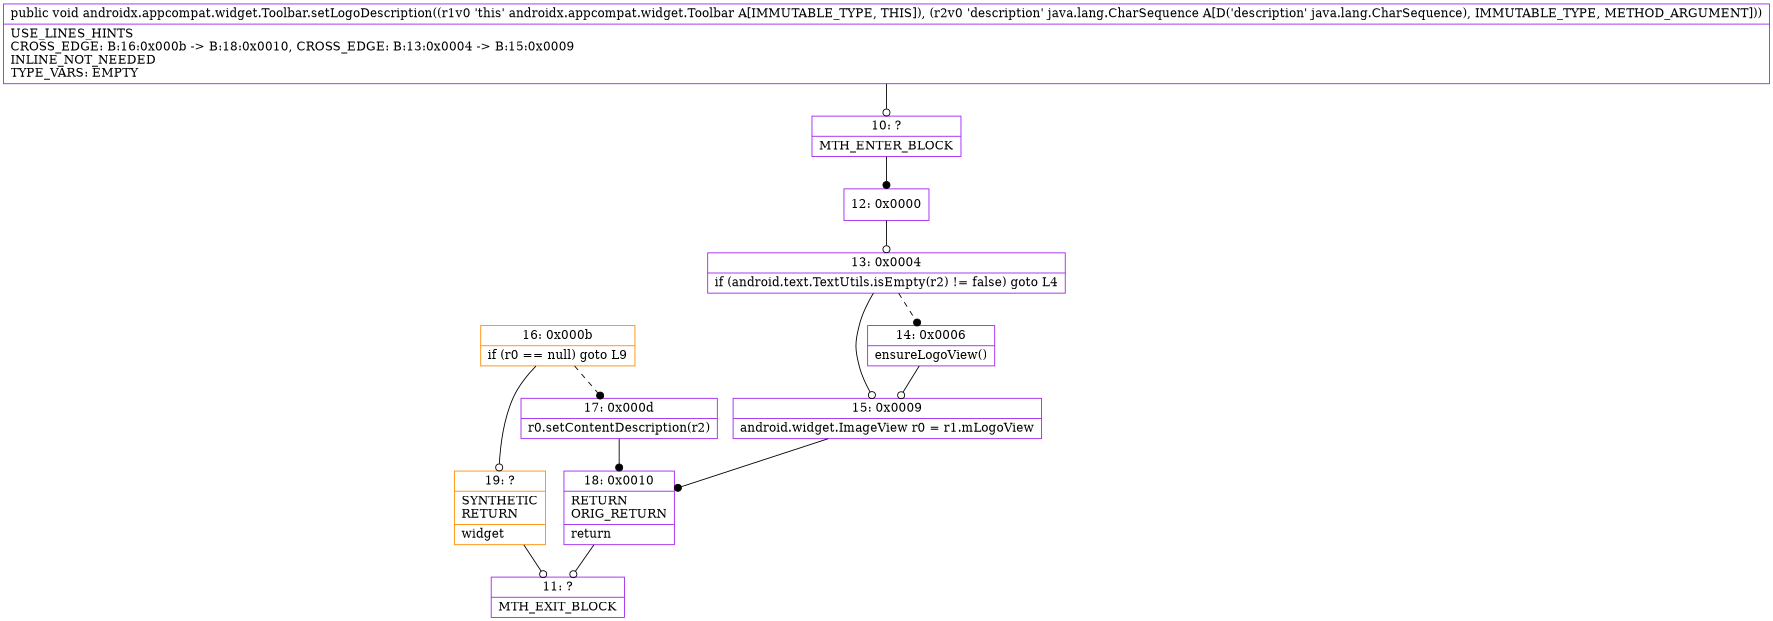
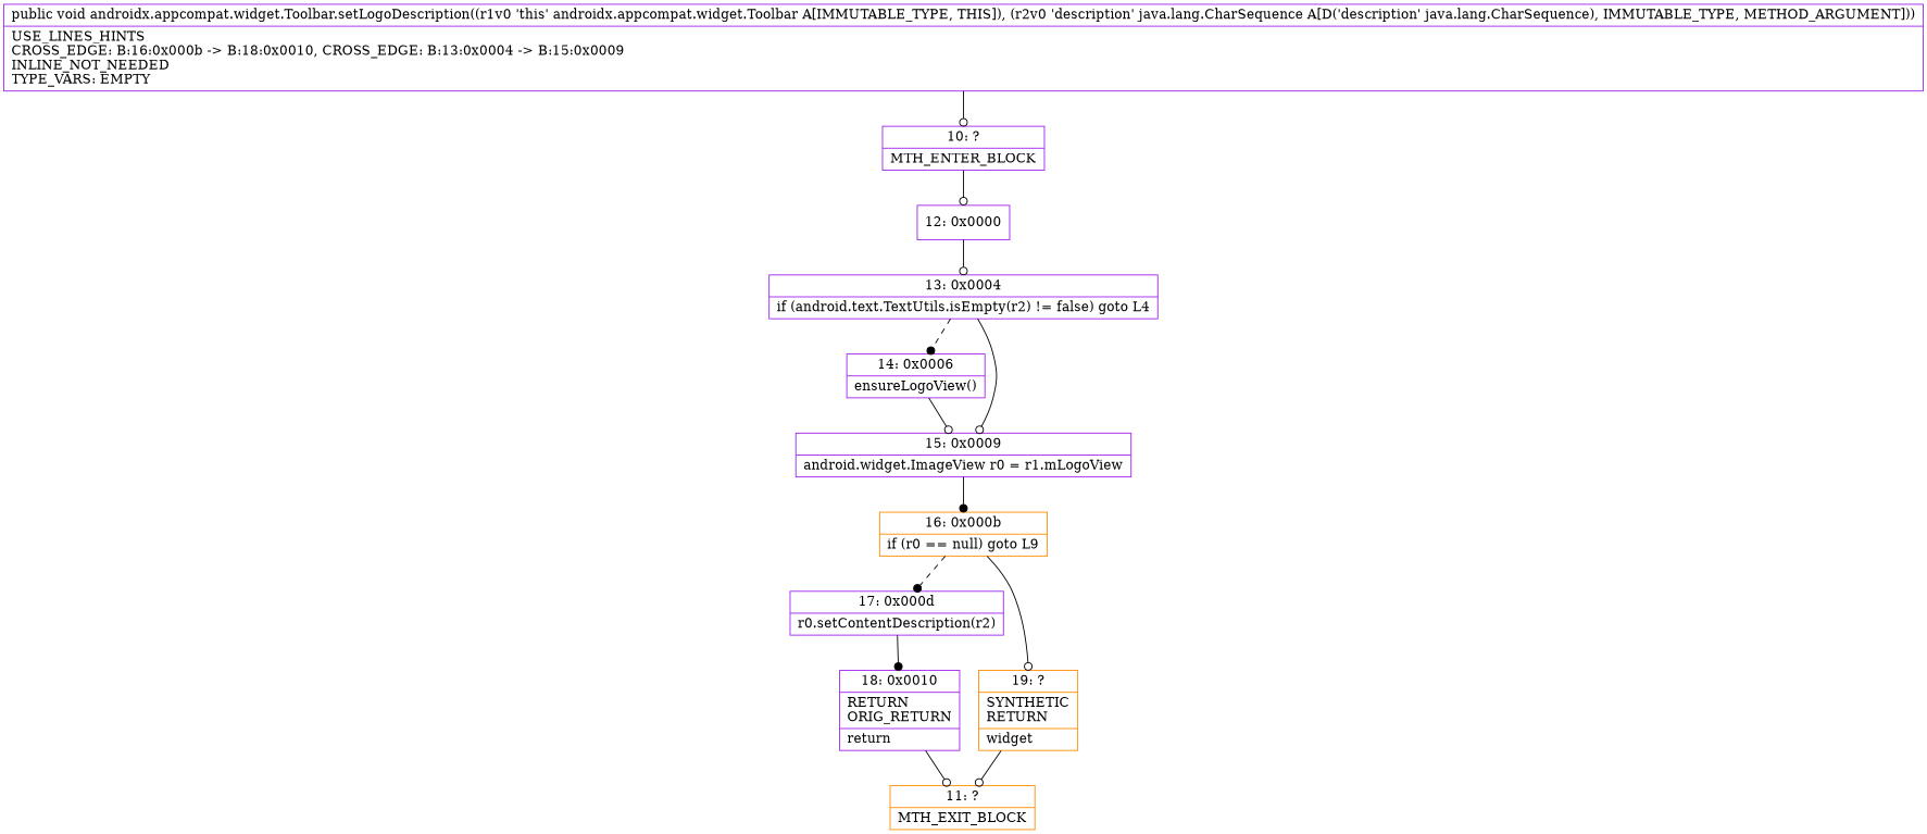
  digraph {
    node [color=purple shape=record]
    edge [arrowhead=odot]
    n1 [label="{10\:\ ?|MTH_ENTER_BLOCK\l}"]
    n2 [label="{12\:\ 0x0000}"]
    n3 [label="{13\:\ 0x0004|if (android.text.TextUtils.isEmpty(r2) != false) goto L4\l}"]
    n4 [label="{14\:\ 0x0006|ensureLogoView()\l}"]
    n5 [label="{15\:\ 0x0009|android.widget.ImageView r0 = r1.mLogoView\l}"]
    n6 [color=darkorange label="{16\:\ 0x000b|if (r0 == null) goto L9\l}"]
    n7 [label="{17\:\ 0x000d|r0.setContentDescription(r2)\l}"]
    n8 [color=darkorange label="{19\:\ ?|SYNTHETIC\lRETURN\l|widget\l}"]
    n9 [label="{18\:\ 0x0010|RETURN\lORIG_RETURN\l|return\l}"]
-   n10 [label="{11\:\ ?|MTH_EXIT_BLOCK\l}"]
+   n10 [color=darkorange label="{11\:\ ?|MTH_EXIT_BLOCK\l}"]
    n11 [label="{public void androidx.appcompat.widget.Toolbar.setLogoDescription((r1v0 'this' androidx.appcompat.widget.Toolbar A[IMMUTABLE_TYPE, THIS]), (r2v0 'description' java.lang.CharSequence A[D('description' java.lang.CharSequence), IMMUTABLE_TYPE, METHOD_ARGUMENT]))  | USE_LINES_HINTS\lCROSS_EDGE: B:16:0x000b \-\> B:18:0x0010, CROSS_EDGE: B:13:0x0004 \-\> B:15:0x0009\lINLINE_NOT_NEEDED\lTYPE_VARS: EMPTY\l}"]
-   n1 -> n2 [arrowhead=dot]
+   n1 -> n2
    n2 -> n3
    n3 -> n4 [arrowhead=dot style=dashed]
    n3 -> n5
    n4 -> n5
-   n5 -> n9 [arrowhead=dot]
+   n5 -> n6 [arrowhead=dot]
    n6 -> n7 [arrowhead=dot style=dashed]
    n6 -> n8
    n7 -> n9 [arrowhead=dot]
    n8 -> n10
    n9 -> n10
    n11 -> n1
  }
